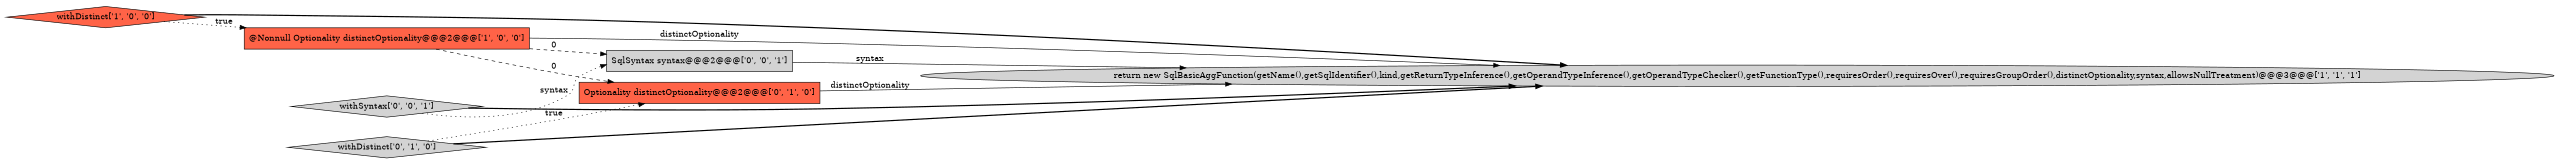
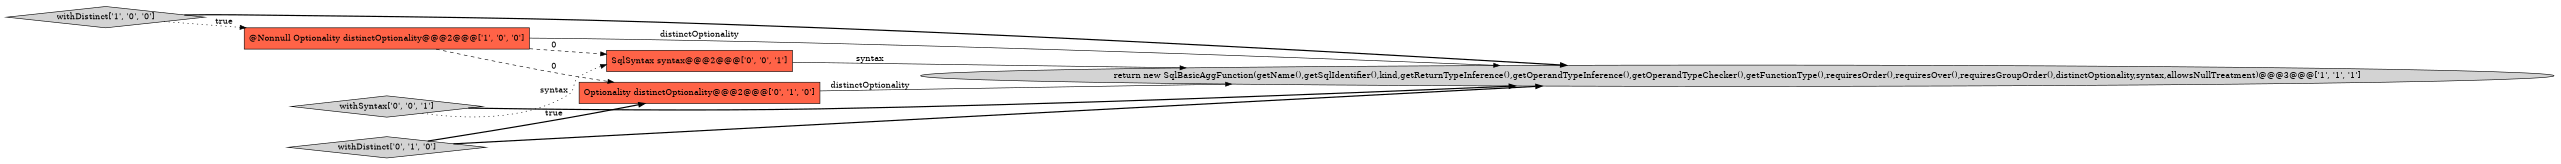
  digraph {
    rankdir=LR
    node [fillcolor=lightgray shape=diamond style=filled]
    edge [style=bold]
-   n1 [fillcolor=tomato label="withDistinct['1', '0', '0']"]
+   n1 [label="withDistinct['1', '0', '0']"]
    n2 [label="return new SqlBasicAggFunction(getName(),getSqlIdentifier(),kind,getReturnTypeInference(),getOperandTypeInference(),getOperandTypeChecker(),getFunctionType(),requiresOrder(),requiresOver(),requiresGroupOrder(),distinctOptionality,syntax,allowsNullTreatment)@@@3@@@['1', '1', '1']" shape=ellipse]
    n3 [fillcolor=tomato label="@Nonnull Optionality distinctOptionality@@@2@@@['1', '0', '0']" shape=box]
-   n4 [label="SqlSyntax syntax@@@2@@@['0', '0', '1']" shape=box]
+   n4 [fillcolor=tomato label="SqlSyntax syntax@@@2@@@['0', '0', '1']" shape=box]
    n5 [fillcolor=tomato label="Optionality distinctOptionality@@@2@@@['0', '1', '0']" shape=box]
    n6 [label="withSyntax['0', '0', '1']"]
    n7 [label="withDistinct['0', '1', '0']"]
    n1 -> n2
    n1 -> n3 [label=true style=dotted]
    n3 -> n2 [label=distinctOptionality style=solid]
    n3 -> n4 [label=0 style=dashed]
    n3 -> n5 [label=0 style=dashed]
    n4 -> n2 [label=syntax style=solid]
    n5 -> n2 [label=distinctOptionality style=solid]
    n6 -> n2
    n6 -> n4 [label=syntax style=dotted]
    n7 -> n2
-   n7 -> n5 [label=true style=dotted]
+   n7 -> n5 [label=true]
  }
